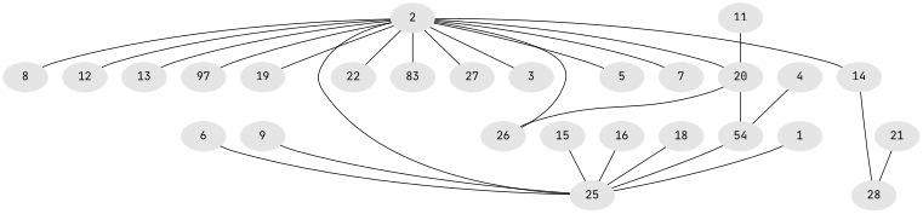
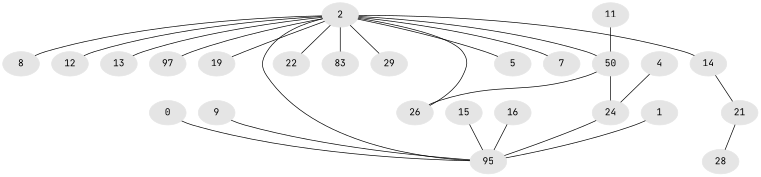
  graph {
    fontname="JetBrains Mono"
    node [color=gray90 fontname="JetBrains Mono" style=filled]
    edge [fontname="JetBrains Mono" weight=1.0]
    1
-   25
+   25 [label=95]
    2
-   3
    5
    7
    8
    12
    13
    14
    n11 [label=97]
    19
-   20
+   20 [label=50]
    22
    n15 [label=83]
    26
-   27
+   27 [label=29]
    21
-   24 [label=54]
+   24
    28
    4
-   6
+   6 [label=0]
    9
    11
    15
    16
-   18
    1 -- 25
    2 -- 25
-   2 -- 3
    2 -- 5
    2 -- 7
    2 -- 8
    2 -- 12
    2 -- 13
    2 -- 14
    2 -- n11
    2 -- 19
    2 -- 20
    2 -- 22
    2 -- n15
    2 -- 26
    2 -- 27
-   14 -- 28
+   14 -- 21
    20 -- 26
    20 -- 24
    21 -- 28
    24 -- 25
    4 -- 24
    6 -- 25
    9 -- 25
    11 -- 20
    15 -- 25
    16 -- 25
-   18 -- 25
  }
